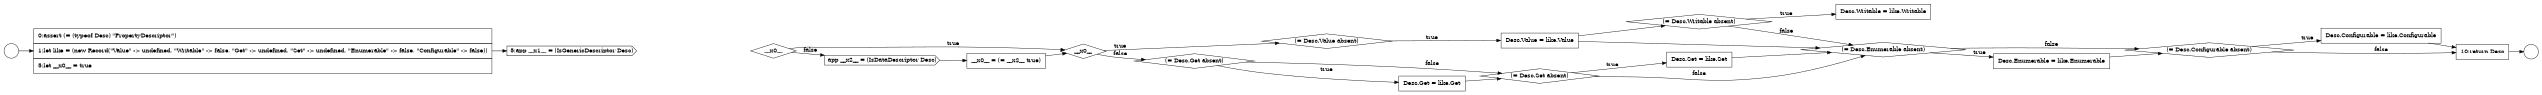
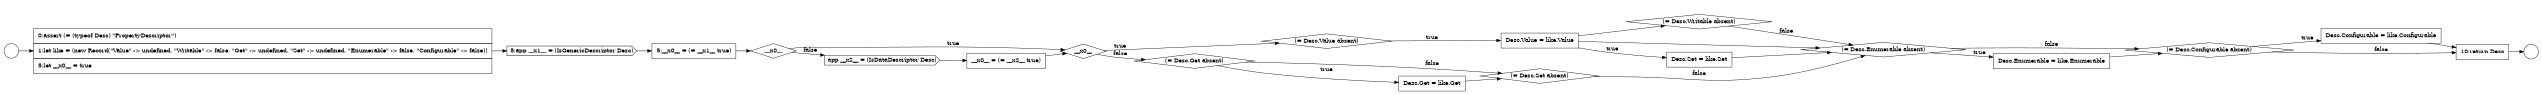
  digraph {
    rankdir=LR
    node [color=black fillcolor=white shape=none style=filled]
    edge [color=black]
    n1 [label=<<font color="black">(= Desc.Configurable absent)</font>> shape=diamond]
    n2 [label=<<font color="black">     <table border="0" cellborder="1" cellspacing="0" cellpadding="10">       <tr><td align="left">Desc.Configurable = like.Configurable</td></tr>     </table>   </font>> margin=0]
    n3 [label=<<font color="black">     <table border="0" cellborder="1" cellspacing="0" cellpadding="10">       <tr><td align="left">10:return Desc</td></tr>     </table>   </font>> margin=0]
    n4 [label=" " shape=circle]
    n5 [label=<<font color="black">     <table border="0" cellborder="1" cellspacing="0" cellpadding="10">       <tr><td align="left">__x0__ = (= __x2__ true)</td></tr>     </table>   </font>> margin=0]
    n6 [label=<<font color="black">__x0__</font>> shape=diamond]
    n7 [label=<<font color="black">(= Desc.Value absent)</font>> shape=diamond]
    n8 [label=<<font color="black">(= Desc.Get absent)</font>> shape=diamond]
    n9 [label=<<font color="black">(= Desc.Writable absent)</font>> shape=diamond]
    n10 [label=<<font color="black">(= Desc.Enumerable absent)</font>> shape=diamond]
-   n11 [label=<<font color="black">     <table border="0" cellborder="1" cellspacing="0" cellpadding="10">       <tr><td align="left">Desc.Writable = like.Writable</td></tr>     </table>   </font>> margin=0]
    n12 [label=<<font color="black">     <table border="0" cellborder="1" cellspacing="0" cellpadding="10">       <tr><td align="left">Desc.Enumerable = like.Enumerable</td></tr>     </table>   </font>> margin=0]
    n13 [label=<<font color="black">5:app __x1__ = (IsGenericDescriptor Desc)</font>> shape=cds]
+   n14 [label=<<font color="black">     <table border="0" cellborder="1" cellspacing="0" cellpadding="10">       <tr><td align="left">5:__x0__ = (= __x1__ true)</td></tr>     </table>   </font>> margin=0]
    n15 [label=<<font color="black">__x0__</font>> shape=diamond]
    n16 [label=<<font color="black">(= Desc.Set absent)</font>> shape=diamond]
    n17 [label=<<font color="black">     <table border="0" cellborder="1" cellspacing="0" cellpadding="10">       <tr><td align="left">Desc.Set = like.Set</td></tr>     </table>   </font>> margin=0]
    n18 [label=<<font color="black">     <table border="0" cellborder="1" cellspacing="0" cellpadding="10">       <tr><td align="left">Desc.Value = like.Value</td></tr>     </table>   </font>> margin=0]
    n19 [label=<<font color="black">     <table border="0" cellborder="1" cellspacing="0" cellpadding="10">       <tr><td align="left">0:assert (= (typeof Desc) &quot;PropertyDescriptor&quot;)</td></tr>       <tr><td align="left">1:let like = (new Record(&quot;Value&quot; -&gt; undefined, &quot;Writable&quot; -&gt; false, &quot;Get&quot; -&gt; undefined, &quot;Set&quot; -&gt; undefined, &quot;Enumerable&quot; -&gt; false, &quot;Configurable&quot; -&gt; false))</td></tr>       <tr><td align="left">5:let __x0__ = true</td></tr>     </table>   </font>> margin=0]
    n20 [label=<<font color="black">app __x2__ = (IsDataDescriptor Desc)</font>> shape=cds]
    n21 [label=<<font color="black">     <table border="0" cellborder="1" cellspacing="0" cellpadding="10">       <tr><td align="left">Desc.Get = like.Get</td></tr>     </table>   </font>> margin=0]
    n22 [label=" " shape=circle]
    n1 -> n2 [label=<<font color="black">true</font>>]
    n1 -> n3 [label=<<font color="black">false</font>>]
    n2 -> n3
    n3 -> n4
    n5 -> n6
    n6 -> n7 [label=<<font color="black">true</font>>]
    n6 -> n8 [label=<<font color="black">false</font>>]
    n7 -> n18 [label=<<font color="black">true</font>>]
    n8 -> n16 [label=<<font color="black">false</font>>]
    n8 -> n21 [label=<<font color="black">true</font>>]
    n9 -> n10 [label=<<font color="black">false</font>>]
-   n9 -> n11 [label=<<font color="black">true</font>>]
    n10 -> n1 [label=<<font color="black">false</font>>]
    n10 -> n12 [label=<<font color="black">true</font>>]
    n12 -> n1
+   n13 -> n14
+   n14 -> n15
    n15 -> n6 [label=<<font color="black">true</font>>]
    n15 -> n20 [label=<<font color="black">false</font>>]
    n16 -> n10 [label=<<font color="black">false</font>>]
-   n16 -> n17 [label=<<font color="black">true</font>>]
+   n18 -> n17 [label=<<font color="black">true</font>>]
    n17 -> n10
    n18 -> n9
    n18 -> n10
    n19 -> n13
    n20 -> n5
    n21 -> n16
    n22 -> n19
  }
